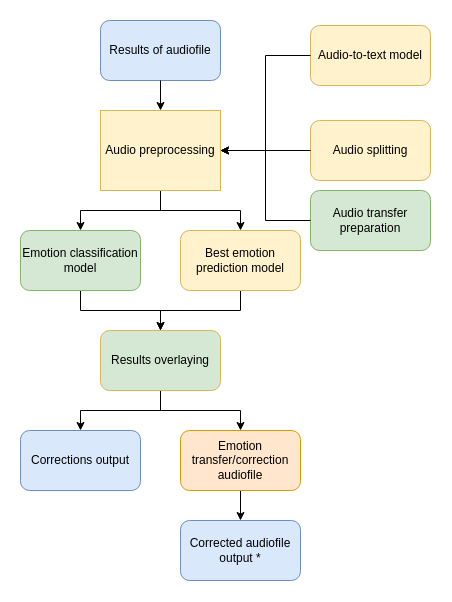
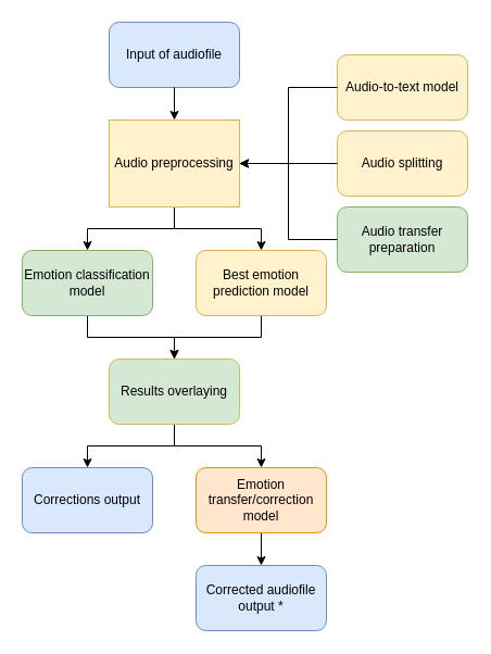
  <mxCell id="0" />
  <mxCell id="1" parent="0" />
- <mxCell id="2" value="Results of audiofile" style="rounded=1;whiteSpace=wrap;html=1;fillColor=#dae8fc;strokeColor=#6c8ebf;" vertex="1" parent="1"><mxGeometry x="100" y="20" width="120" height="60" as="geometry" /></mxCell>
+ <mxCell id="2" value="Input of audiofile" style="rounded=1;whiteSpace=wrap;html=1;fillColor=#dae8fc;strokeColor=#6c8ebf;" vertex="1" parent="1"><mxGeometry x="100" y="20" width="120" height="60" as="geometry" /></mxCell>
  <mxCell id="3" style="edgeStyle=orthogonalEdgeStyle;rounded=0;orthogonalLoop=1;jettySize=auto;html=1;exitX=0.5;exitY=1;exitDx=0;exitDy=0;entryX=0.5;entryY=0;entryDx=0;entryDy=0;exitPerimeter=0;" edge="1" parent="1" source="11" target="6"><mxGeometry relative="1" as="geometry"><mxPoint x="160" y="190" as="sourcePoint" /></mxGeometry></mxCell>
  <mxCell id="4" style="edgeStyle=orthogonalEdgeStyle;rounded=0;orthogonalLoop=1;jettySize=auto;html=1;exitX=0.5;exitY=1;exitDx=0;exitDy=0;entryX=0.5;entryY=0;entryDx=0;entryDy=0;exitPerimeter=0;" edge="1" parent="1" source="11" target="8"><mxGeometry relative="1" as="geometry"><mxPoint x="160" y="190" as="sourcePoint" /></mxGeometry></mxCell>
  <mxCell id="5" style="edgeStyle=orthogonalEdgeStyle;rounded=0;orthogonalLoop=1;jettySize=auto;html=1;exitX=0.5;exitY=1;exitDx=0;exitDy=0;entryX=0.5;entryY=0;entryDx=0;entryDy=0;" edge="1" parent="1" source="6" target="14"><mxGeometry relative="1" as="geometry" /></mxCell>
  <mxCell id="6" value="Emotion classification model" style="rounded=1;whiteSpace=wrap;html=1;fillColor=#d5e8d4;strokeColor=#82b366;" vertex="1" parent="1"><mxGeometry x="20" y="230" width="120" height="60" as="geometry" /></mxCell>
  <mxCell id="7" style="edgeStyle=orthogonalEdgeStyle;rounded=0;orthogonalLoop=1;jettySize=auto;html=1;exitX=0.5;exitY=1;exitDx=0;exitDy=0;" edge="1" parent="1" source="8" target="14"><mxGeometry relative="1" as="geometry" /></mxCell>
  <mxCell id="8" value="Best emotion prediction model" style="rounded=1;whiteSpace=wrap;html=1;fillColor=#fff2cc;strokeColor=#d6b656;" vertex="1" parent="1"><mxGeometry x="180" y="230" width="120" height="60" as="geometry" /></mxCell>
  <mxCell id="9" value="Corrections output" style="rounded=1;whiteSpace=wrap;html=1;fillColor=#dae8fc;strokeColor=#6c8ebf;" vertex="1" parent="1"><mxGeometry x="20" y="430" width="120" height="60" as="geometry" /></mxCell>
  <mxCell id="10" value="Corrected audiofile output *" style="rounded=1;whiteSpace=wrap;html=1;fillColor=#dae8fc;strokeColor=#6c8ebf;" vertex="1" parent="1"><mxGeometry x="180" y="520" width="120" height="60" as="geometry" /></mxCell>
  <mxCell id="11" value="Audio preprocessing" style="points=[[0.25,0,0],[0.5,0,0],[0.75,0,0],[1,0.25,0],[1,0.5,0],[1,0.75,0],[0.75,1,0],[0.5,1,0],[0.25,1,0],[0,0.75,0],[0,0.5,0],[0,0.25,0]];shape=mxgraph.bpmn.task2;whiteSpace=wrap;rectStyle=rounded;size=10;html=1;container=1;expand=0;collapsible=0;taskMarker=abstract;isLoopSub=1;fillColor=#fff2cc;strokeColor=#d6b656;" vertex="1" parent="1"><mxGeometry x="100" y="110" width="120" height="80" as="geometry" /></mxCell>
  <mxCell id="12" style="edgeStyle=orthogonalEdgeStyle;rounded=0;orthogonalLoop=1;jettySize=auto;html=1;exitX=0.5;exitY=1;exitDx=0;exitDy=0;entryX=0.5;entryY=0;entryDx=0;entryDy=0;" edge="1" parent="1" source="14" target="9"><mxGeometry relative="1" as="geometry" /></mxCell>
  <mxCell id="13" style="edgeStyle=orthogonalEdgeStyle;rounded=0;orthogonalLoop=1;jettySize=auto;html=1;exitX=0.5;exitY=1;exitDx=0;exitDy=0;entryX=0.5;entryY=0;entryDx=0;entryDy=0;" edge="1" parent="1" source="14" target="23"><mxGeometry relative="1" as="geometry" /></mxCell>
  <mxCell id="14" value="Results overlaying" style="rounded=1;whiteSpace=wrap;html=1;fillColor=#d5e8d4;strokeColor=#d6b656;" vertex="1" parent="1"><mxGeometry x="100" y="330" width="120" height="60" as="geometry" /></mxCell>
  <mxCell id="15" style="edgeStyle=orthogonalEdgeStyle;rounded=0;orthogonalLoop=1;jettySize=auto;html=1;entryX=0.5;entryY=0;entryDx=0;entryDy=0;entryPerimeter=0;" edge="1" parent="1" source="2" target="11"><mxGeometry relative="1" as="geometry" /></mxCell>
- <mxCell id="16" value="Audio-to-text model" style="rounded=1;whiteSpace=wrap;html=1;fillColor=#fff2cc;strokeColor=#d6b656;" vertex="1" parent="1"><mxGeometry x="310" y="25" width="120" height="60" as="geometry" /></mxCell>
+ <mxCell id="16" value="Audio-to-text model" style="rounded=1;whiteSpace=wrap;html=1;fillColor=#fff2cc;strokeColor=#d6b656;" vertex="1" parent="1"><mxGeometry x="310" y="50" width="120" height="60" as="geometry" /></mxCell>
  <mxCell id="17" style="edgeStyle=orthogonalEdgeStyle;rounded=0;orthogonalLoop=1;jettySize=auto;html=1;entryX=1;entryY=0.5;entryDx=0;entryDy=0;entryPerimeter=0;" edge="1" parent="1" source="16" target="11"><mxGeometry relative="1" as="geometry" /></mxCell>
  <mxCell id="18" value="Audio splitting" style="rounded=1;whiteSpace=wrap;html=1;fillColor=#fff2cc;strokeColor=#d6b656;" vertex="1" parent="1"><mxGeometry x="310" y="120" width="120" height="60" as="geometry" /></mxCell>
  <mxCell id="19" style="edgeStyle=orthogonalEdgeStyle;rounded=0;orthogonalLoop=1;jettySize=auto;html=1;entryX=1;entryY=0.5;entryDx=0;entryDy=0;entryPerimeter=0;" edge="1" parent="1" source="18" target="11"><mxGeometry relative="1" as="geometry" /></mxCell>
  <mxCell id="20" value="Audio transfer preparation" style="rounded=1;whiteSpace=wrap;html=1;fillColor=#d5e8d4;strokeColor=#82b366;" vertex="1" parent="1"><mxGeometry x="310" y="190" width="120" height="60" as="geometry" /></mxCell>
  <mxCell id="21" style="edgeStyle=orthogonalEdgeStyle;rounded=0;orthogonalLoop=1;jettySize=auto;html=1;entryX=1;entryY=0.5;entryDx=0;entryDy=0;entryPerimeter=0;" edge="1" parent="1" source="20" target="11"><mxGeometry relative="1" as="geometry" /></mxCell>
  <mxCell id="22" style="edgeStyle=orthogonalEdgeStyle;rounded=0;orthogonalLoop=1;jettySize=auto;html=1;exitX=0.5;exitY=1;exitDx=0;exitDy=0;entryX=0.5;entryY=0;entryDx=0;entryDy=0;" edge="1" parent="1" source="23" target="10"><mxGeometry relative="1" as="geometry" /></mxCell>
- <mxCell id="23" value="Emotion transfer/correction audiofile" style="rounded=1;whiteSpace=wrap;html=1;fillColor=#ffe6cc;strokeColor=#d79b00;" vertex="1" parent="1"><mxGeometry x="180" y="430" width="120" height="60" as="geometry" /></mxCell>
+ <mxCell id="23" value="Emotion transfer/correction model" style="rounded=1;whiteSpace=wrap;html=1;fillColor=#ffe6cc;strokeColor=#d79b00;" vertex="1" parent="1"><mxGeometry x="180" y="430" width="120" height="60" as="geometry" /></mxCell>
